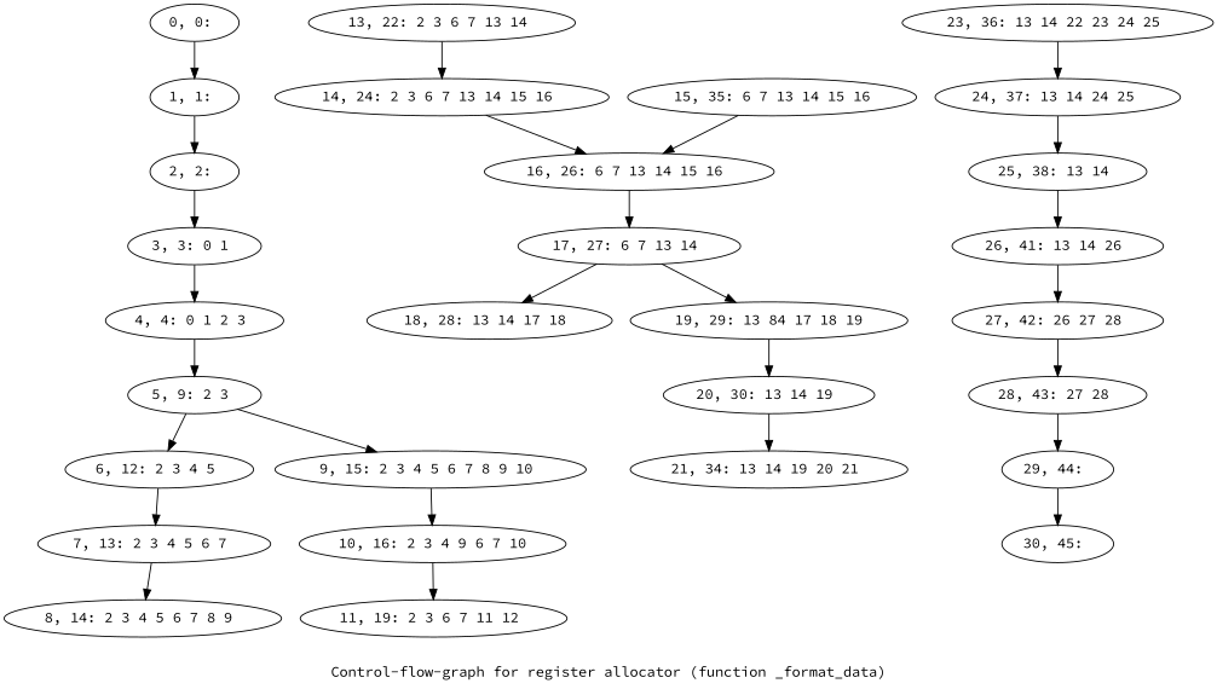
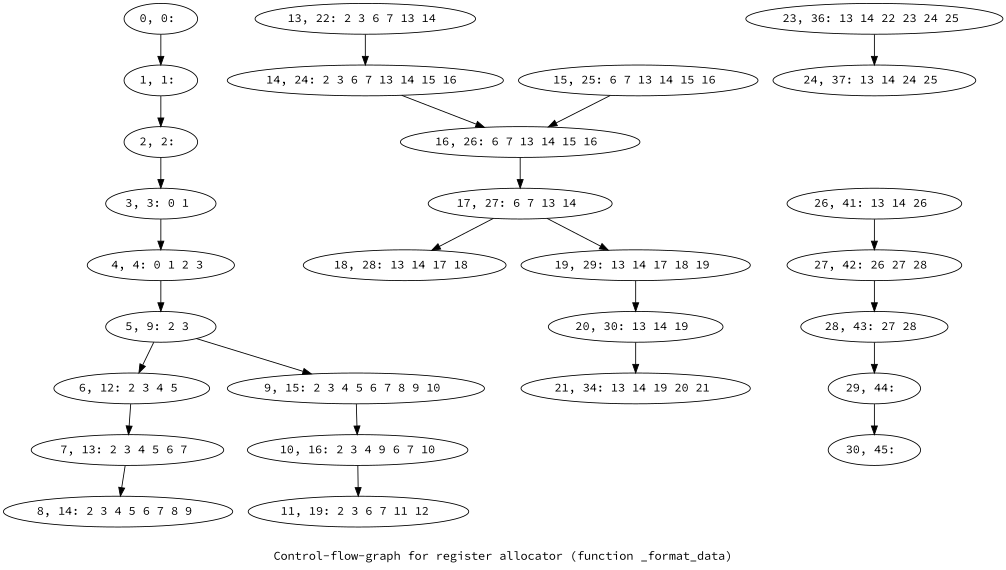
  digraph {
    fontname="Source Code Pro"
    label="Control-flow-graph for register allocator (function _format_data)"
    node [fontname="Source Code Pro"]
    edge [fontname="Source Code Pro"]
    n1 [label="0, 0: "]
    n2 [label="1, 1: "]
    n3 [label="2, 2: "]
    n4 [label="3, 3: 0 1 "]
    n5 [label="4, 4: 0 1 2 3 "]
    n6 [label="5, 9: 2 3 "]
    n7 [label="6, 12: 2 3 4 5 "]
    n8 [label="9, 15: 2 3 4 5 6 7 8 9 10 "]
    n9 [label="7, 13: 2 3 4 5 6 7 "]
    n10 [label="8, 14: 2 3 4 5 6 7 8 9 "]
    n11 [label="10, 16: 2 3 4 9 6 7 10"]
    n12 [label="11, 19: 2 3 6 7 11 12 "]
    n13 [label="13, 22: 2 3 6 7 13 14 "]
    n14 [label="14, 24: 2 3 6 7 13 14 15 16 "]
    n15 [label="16, 26: 6 7 13 14 15 16 "]
-   n16 [label="15, 35: 6 7 13 14 15 16"]
+   n16 [label="15, 25: 6 7 13 14 15 16 "]
    n17 [label="17, 27: 6 7 13 14 "]
    n18 [label="18, 28: 13 14 17 18 "]
-   n19 [label="19, 29: 13 84 17 18 19"]
+   n19 [label="19, 29: 13 14 17 18 19 "]
    n20 [label="20, 30: 13 14 19 "]
    n21 [label="21, 34: 13 14 19 20 21 "]
    n22 [label="23, 36: 13 14 22 23 24 25 "]
    n23 [label="24, 37: 13 14 24 25 "]
-   n24 [label="25, 38: 13 14 "]
    n25 [label="26, 41: 13 14 26 "]
    n26 [label="27, 42: 26 27 28 "]
    n27 [label="28, 43: 27 28 "]
    n28 [label="29, 44: "]
    n29 [label="30, 45: "]
    n1 -> n2
    n2 -> n3
    n3 -> n4
    n4 -> n5
    n5 -> n6
    n6 -> n7
    n6 -> n8
    n7 -> n9
    n8 -> n11
    n9 -> n10
    n11 -> n12
    n13 -> n14
    n14 -> n15
    n15 -> n17
    n16 -> n15
    n17 -> n18
    n17 -> n19
    n19 -> n20
    n20 -> n21
    n22 -> n23
-   n23 -> n24
-   n24 -> n25
    n25 -> n26
    n26 -> n27
    n27 -> n28
    n28 -> n29
  }
